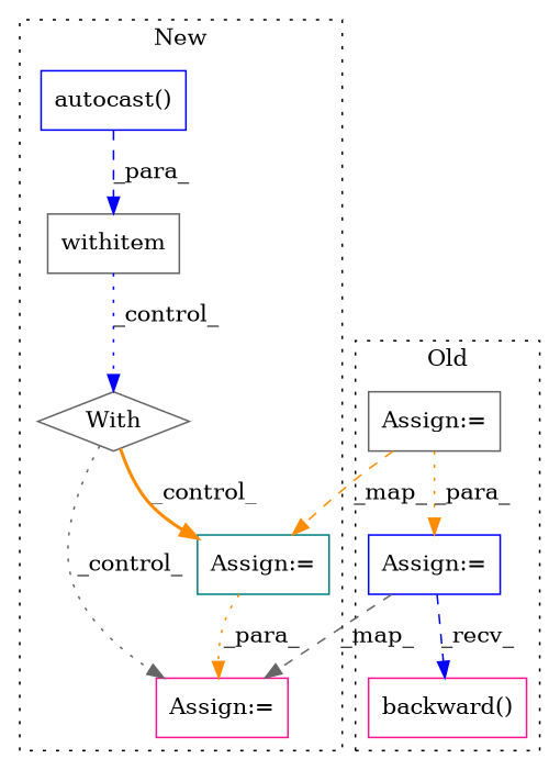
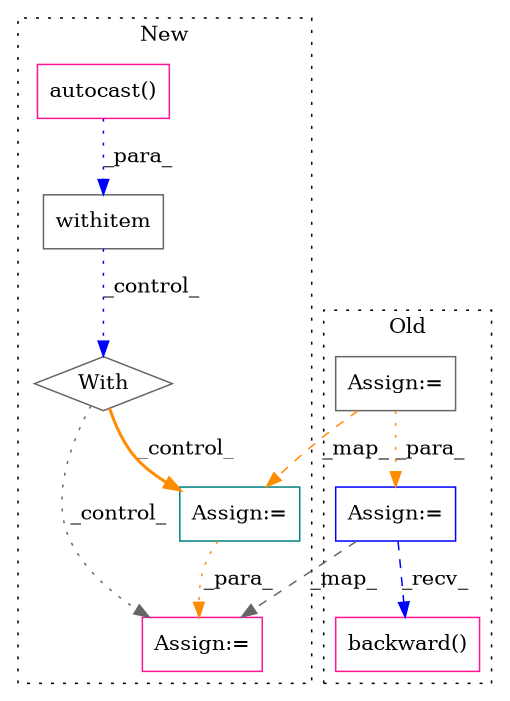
  digraph {
    node [a=68 color=gray40 l=3 s=5353 shape=box]
    edge [color=darkorange style=dashed]
    n1 [a=75 color=deeppink l=15 label="backward()"]
    n2 [color=blue label="Assign:=" s=5284]
    n3 [label="Assign:=" s=5218]
    n4 [a=49 l=5 label=withitem s=5180]
    n5 [a=39 l="5,39" label=With s="5175,5185" shape=diamond]
    n6 [color=deeppink label="Assign:=" s=5427]
-   n7 [a=75 color=blue l=25 label="autocast()" s=5180]
+   n7 [a=75 color=deeppink l=25 label="autocast()" s=5180]
    n8 [color=teal label="Assign:="]
    subgraph cluster_1 {
      label=Old
      style=dotted
      n1
      n2
      n3
    }
    subgraph cluster_2 {
      label=New
      style=dotted
      n4
      n5
      n6
      n7
      n8
    }
    n2 -> n1 [color=blue label=_recv_]
    n2 -> n6 [color=gray40 label=_map_]
    n3 -> n2 [label=_para_ style=dotted]
    n3 -> n8 [label=_map_]
    n4 -> n5 [color=blue label=_control_ style=dotted]
    n5 -> n6 [color=gray40 label=_control_ style=dotted]
    n5 -> n8 [label=_control_ style=bold]
-   n7 -> n4 [color=blue label=_para_]
+   n7 -> n4 [color=blue label=_para_ style=dotted]
    n8 -> n6 [label=_para_ style=dotted]
  }
